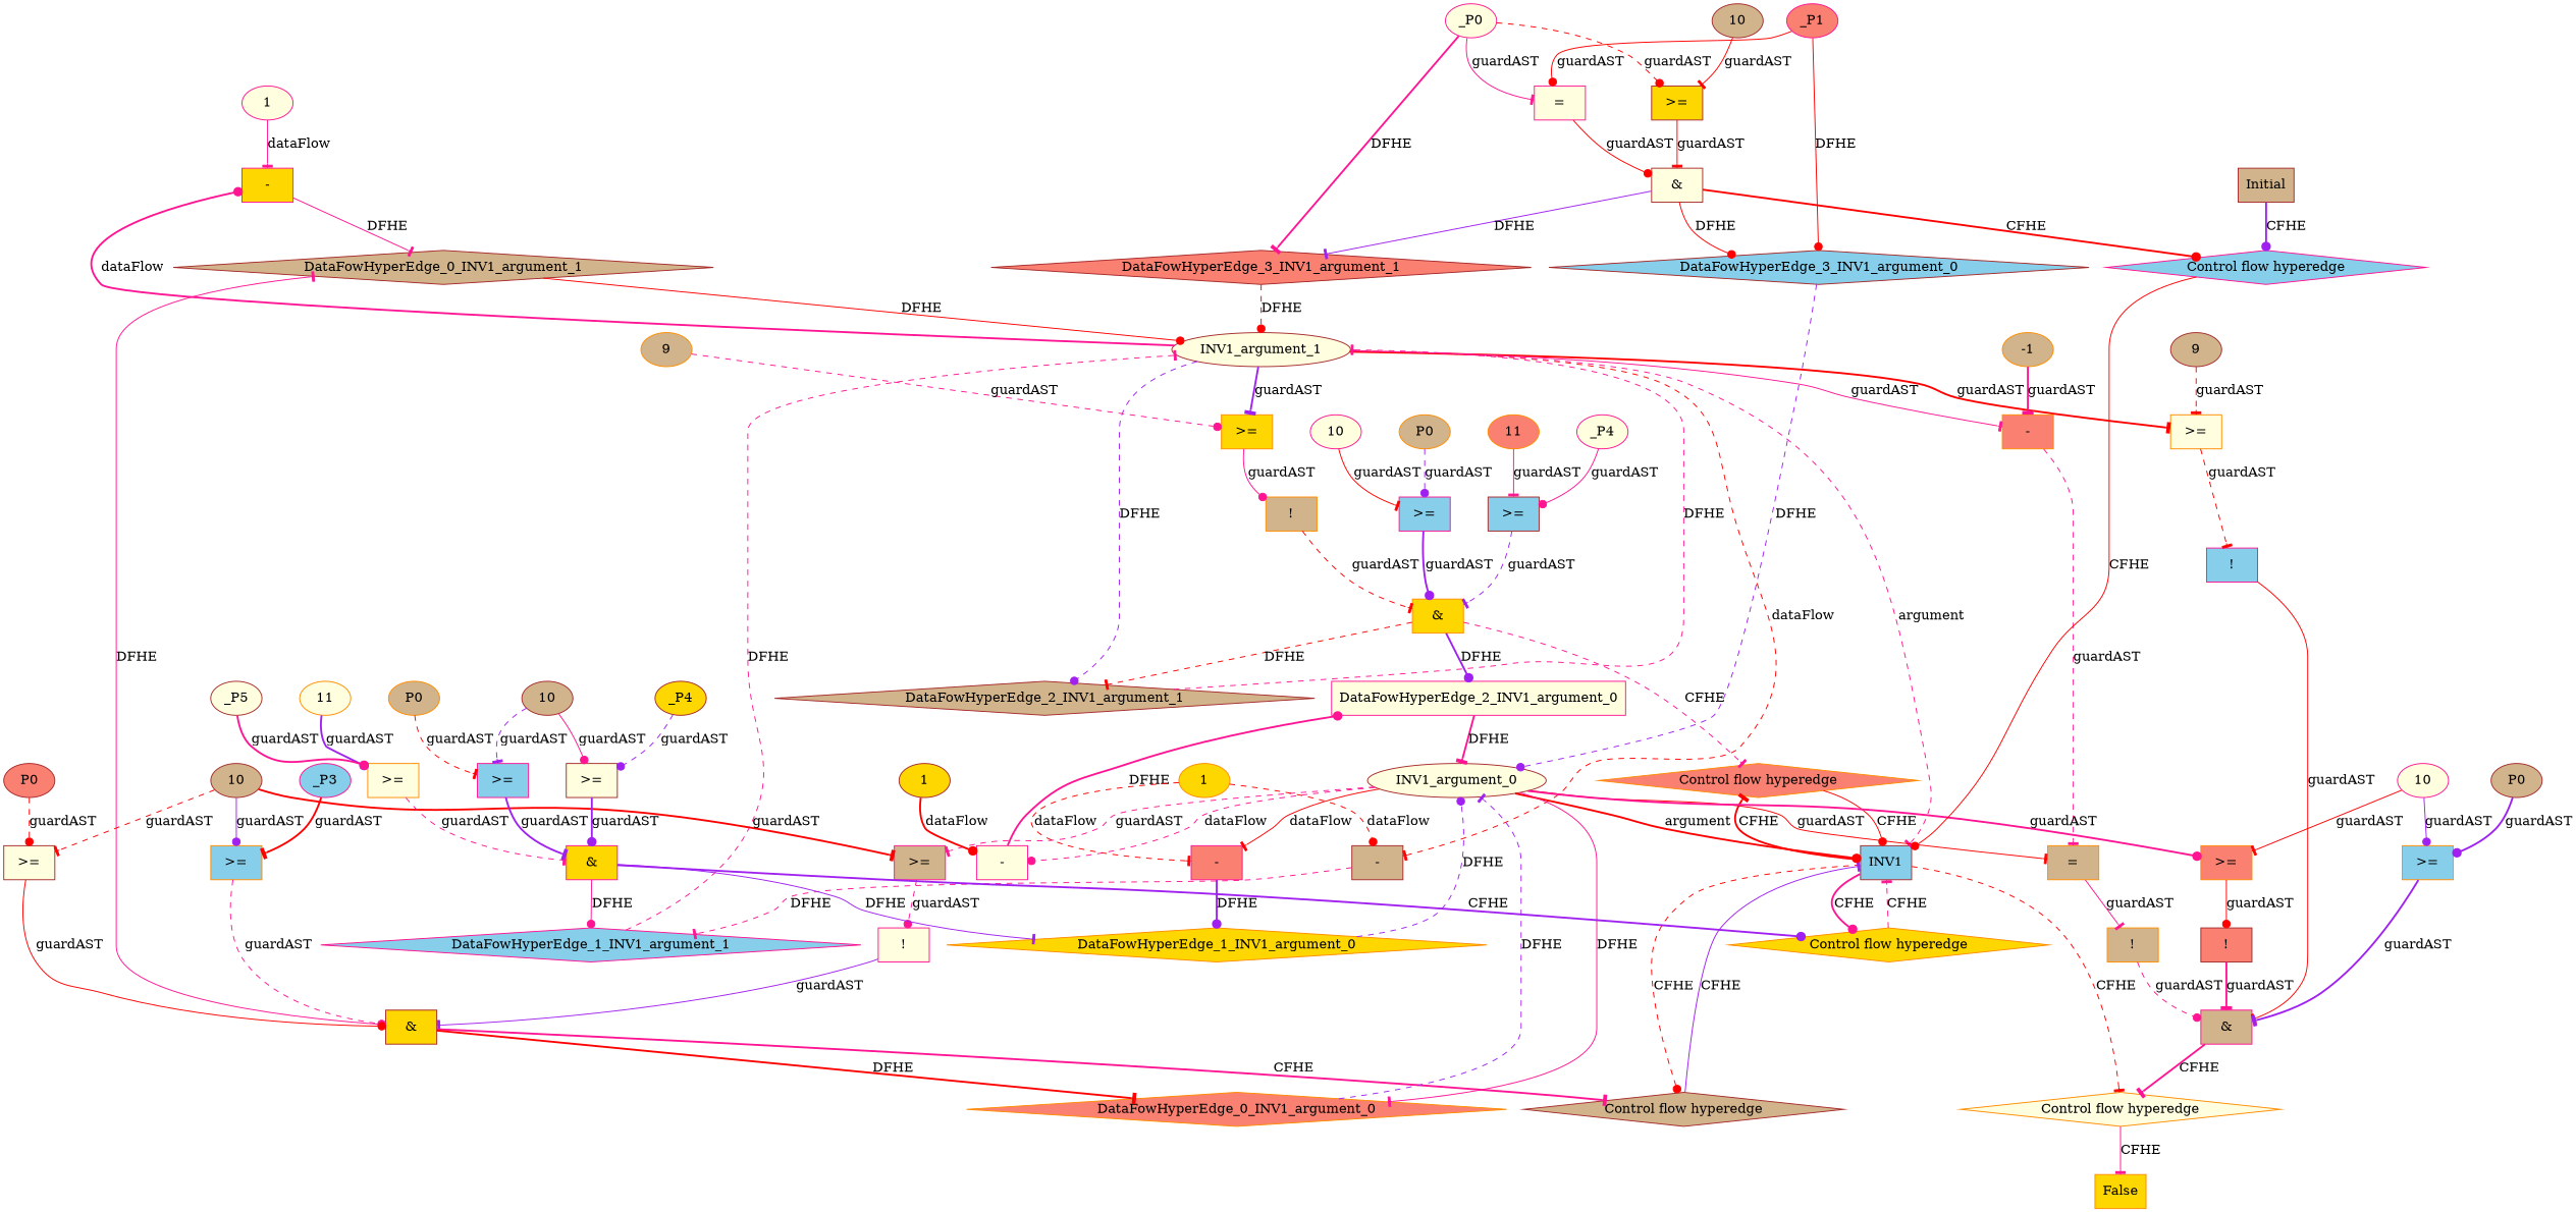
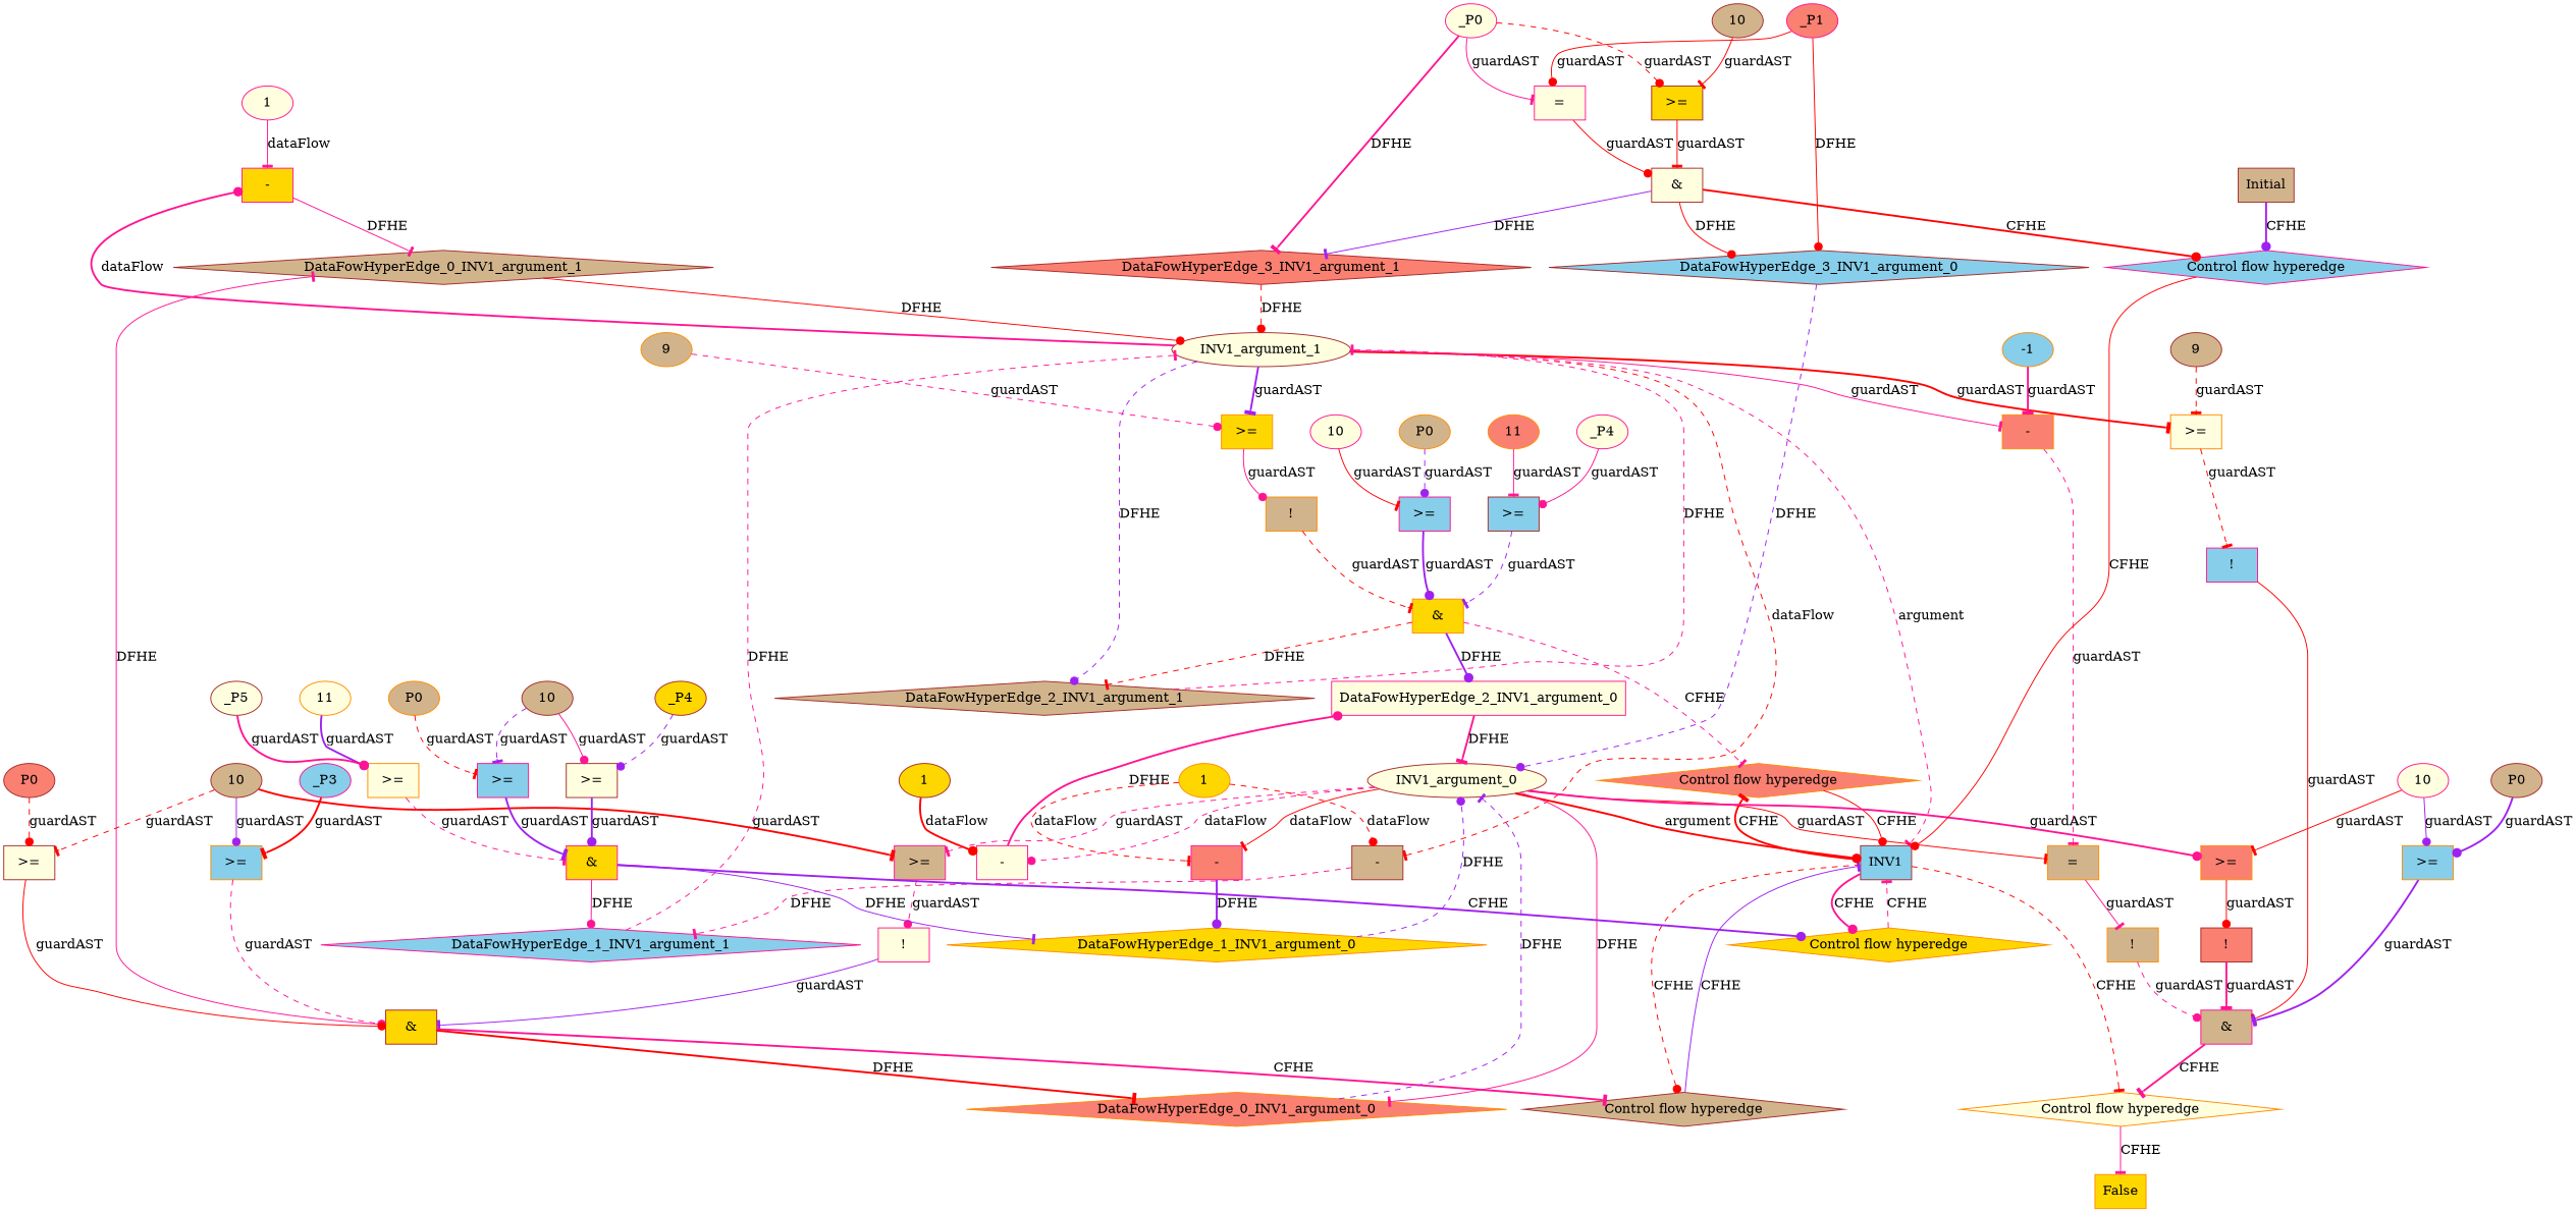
  digraph {
    node [color=brown fillcolor=tan shape=rect style=filled]
    edge [arrowhead=tee color=deeppink style=dashed]
    n1 [GNNNodeID=2 color=deeppink fillcolor=gold label="-" nodeName=xxxINV1___INV1_0xxxdataFlow_0_node_0]
    n2 [label=DataFowHyperEdge_0_INV1_argument_1 nodeName=DataFowHyperEdge_0_INV1_argument_1 shape=diamond]
    n3 [GNNNodeID=53 fillcolor=lightyellow label=INV1_argument_1 nodeName=argument1 shape=oval]
    n4 [GNNNodeID=3 color=deeppink fillcolor=lightyellow label=1 nodeName=xxxINV1___INV1_0xxxdataFlow_0_node_2 shape=""]
    n5 [GNNNodeID=13 label="-" nodeName=xxxINV1___INV1_1xxxdataFlow1_node_0]
    n6 [GNNNodeID=25 color=darkorange fillcolor=gold label=">=" nodeName=xxxINV1___INV1_2xxxguard_0_node_1]
    n7 [GNNNodeID=42 color=darkorange fillcolor=lightyellow label=">=" nodeName=xxxFALSE___INV1_4xxxguard1_node_1]
    n8 [GNNNodeID=48 color=darkorange fillcolor=salmon label="-" nodeName=xxxFALSE___INV1_4xxxguard3_node_3]
    n9 [GNNNodeID=50 fillcolor=skyblue label=INV1 nodeName=INV1]
    n10 [label=DataFowHyperEdge_2_INV1_argument_1 nodeName=DataFowHyperEdge_2_INV1_argument_1 shape=diamond]
    n11 [color=deeppink fillcolor=skyblue label=DataFowHyperEdge_1_INV1_argument_1 nodeName=DataFowHyperEdge_1_INV1_argument_1 shape=diamond]
    n12 [GNNNodeID=24 color=darkorange label="!" nodeName=xxxINV1___INV1_2xxxguard_0_node_0]
    n13 [GNNNodeID=41 color=deeppink fillcolor=skyblue label="!" nodeName=xxxFALSE___INV1_4xxxguard1_node_0]
    n14 [GNNNodeID=47 color=darkorange label="=" nodeName=xxxFALSE___INV1_4xxxguard3_node_1]
    n15 [hyperEdgeNodeID=0 label="Control flow hyperedge" nodeName=ControlFowHyperEdge_0 shape=diamond]
    n16 [color=darkorange fillcolor=gold hyperEdgeNodeID=1 label="Control flow hyperedge" nodeName=ControlFowHyperEdge_1 shape=diamond]
    n17 [color=darkorange fillcolor=salmon hyperEdgeNodeID=2 label="Control flow hyperedge" nodeName=ControlFowHyperEdge_2 shape=diamond]
    n18 [color=darkorange fillcolor=lightyellow hyperEdgeNodeID=4 label="Control flow hyperedge" nodeName=ControlFowHyperEdge_4 shape=diamond]
    n19 [GNNNodeID=4 color=deeppink fillcolor=lightyellow label="!" nodeName=xxxINV1___INV1_0xxxguard_0_node_0]
    n20 [andName=xxxINV1___INV1_0xxx_and fillcolor=gold label="&"]
    n21 [color=darkorange fillcolor=salmon label=DataFowHyperEdge_0_INV1_argument_0 nodeName=DataFowHyperEdge_0_INV1_argument_0 shape=diamond]
    n22 [GNNNodeID=5 color=deeppink label=">=" nodeName=xxxINV1___INV1_0xxxguard_0_node_1]
    n23 [GNNNodeID=6 label=10 nodeName=xxxINV1___INV1_0xxxguard_0_node_2 shape=""]
    n24 [GNNNodeID=7 color=darkorange fillcolor=skyblue label=">=" nodeName=xxxINV1___INV1_0xxxguard1_node_0]
    n25 [GNNNodeID=9 fillcolor=lightyellow label=">=" nodeName=xxxINV1___INV1_0xxxguard2_node_0]
    n26 [GNNNodeID=53 fillcolor=lightyellow label=INV1_argument_0 nodeName=argument0 shape=oval]
    n27 [GNNNodeID=11 color=deeppink fillcolor=salmon label="-" nodeName=xxxINV1___INV1_1xxxdataFlow_0_node_0]
    n28 [GNNNodeID=22 color=deeppink fillcolor=lightyellow label="-" nodeName=xxxINV1___INV1_2xxxdataFlow_0_node_0]
    n29 [GNNNodeID=39 color=darkorange fillcolor=salmon label=">=" nodeName=xxxFALSE___INV1_4xxxguard_0_node_1]
    n30 [color=darkorange fillcolor=gold label=DataFowHyperEdge_1_INV1_argument_0 nodeName=DataFowHyperEdge_1_INV1_argument_0 shape=diamond]
    n31 [color=deeppink fillcolor=lightyellow label=DataFowHyperEdge_2_INV1_argument_0 nodeName=DataFowHyperEdge_2_INV1_argument_0 shape=box]
    n32 [GNNNodeID=38 fillcolor=salmon label="!" nodeName=xxxFALSE___INV1_4xxxguard_0_node_0]
    n33 [GNNNodeID=46 color=darkorange label="!" nodeName=xxxFALSE___INV1_4xxxguard3_node_0]
    n34 [GNNNodeID=8 color=deeppink fillcolor=skyblue label=_P3 nodeName=xxxINV1___INV1_0xxxguard1_node_2 shape=""]
    n35 [GNNNodeID=10 fillcolor=salmon label=P0 nodeName=xxxINV1___INV1_0xxxguard2_node_2 shape=""]
    n36 [GNNNodeID=12 color=darkorange fillcolor=gold label=1 nodeName=xxxINV1___INV1_1xxxdataFlow_0_node_2 shape=""]
    n37 [GNNNodeID=14 color=darkorange fillcolor=lightyellow label=">=" nodeName=xxxINV1___INV1_1xxxguard_0_node_0]
    n38 [andName=xxxINV1___INV1_1xxx_and color=deeppink fillcolor=gold label="&"]
    n39 [GNNNodeID=15 color=darkorange fillcolor=lightyellow label=11 nodeName=xxxINV1___INV1_1xxxguard_0_node_1 shape=""]
    n40 [GNNNodeID=16 fillcolor=lightyellow label=_P5 nodeName=xxxINV1___INV1_1xxxguard_0_node_2 shape=""]
    n41 [GNNNodeID=17 fillcolor=lightyellow label=">=" nodeName=xxxINV1___INV1_1xxxguard1_node_0]
    n42 [GNNNodeID=18 label=10 nodeName=xxxINV1___INV1_1xxxguard1_node_1 shape=""]
    n43 [GNNNodeID=20 color=deeppink fillcolor=skyblue label=">=" nodeName=xxxINV1___INV1_1xxxguard2_node_0]
    n44 [GNNNodeID=19 fillcolor=gold label=_P4 nodeName=xxxINV1___INV1_1xxxguard1_node_2 shape=""]
    n45 [GNNNodeID=21 color=darkorange label=P0 nodeName=xxxINV1___INV1_1xxxguard2_node_2 shape=""]
    n46 [GNNNodeID=23 fillcolor=gold label=1 nodeName=xxxINV1___INV1_2xxxdataFlow_0_node_2 shape=""]
    n47 [andName=xxxINV1___INV1_2xxx_and color=darkorange fillcolor=gold label="&"]
    n48 [GNNNodeID=26 color=darkorange label=9 nodeName=xxxINV1___INV1_2xxxguard_0_node_2 shape=""]
    n49 [GNNNodeID=27 fillcolor=skyblue label=">=" nodeName=xxxINV1___INV1_2xxxguard1_node_0]
    n50 [GNNNodeID=28 color=darkorange fillcolor=salmon label=11 nodeName=xxxINV1___INV1_2xxxguard1_node_1 shape=""]
    n51 [GNNNodeID=29 color=deeppink fillcolor=lightyellow label=_P4 nodeName=xxxINV1___INV1_2xxxguard1_node_2 shape=""]
    n52 [GNNNodeID=30 color=deeppink fillcolor=skyblue label=">=" nodeName=xxxINV1___INV1_2xxxguard2_node_0]
    n53 [GNNNodeID=31 color=deeppink fillcolor=lightyellow label=10 nodeName=xxxINV1___INV1_2xxxguard2_node_1 shape=""]
    n54 [GNNNodeID=32 color=darkorange label=P0 nodeName=xxxINV1___INV1_2xxxguard2_node_2 shape=""]
    n55 [GNNNodeID=33 color=deeppink fillcolor=salmon label=_P1 nodeName=xxxINV1___Initial_3xxxdataFlow_0_node_0 shape=""]
    n56 [GNNNodeID=37 color=deeppink fillcolor=lightyellow label="=" nodeName=xxxINV1___Initial_3xxxguard1_node_0]
    n57 [fillcolor=skyblue label=DataFowHyperEdge_3_INV1_argument_0 nodeName=DataFowHyperEdge_3_INV1_argument_0 shape=diamond]
    n58 [andName=xxxINV1___Initial_3xxx_and fillcolor=lightyellow label="&"]
    n59 [GNNNodeID=34 color=deeppink fillcolor=lightyellow label=_P0 nodeName=xxxINV1___Initial_3xxxdataFlow1_node_0 shape=""]
    n60 [GNNNodeID=35 fillcolor=gold label=">=" nodeName=xxxINV1___Initial_3xxxguard_0_node_0]
    n61 [fillcolor=salmon label=DataFowHyperEdge_3_INV1_argument_1 nodeName=DataFowHyperEdge_3_INV1_argument_1 shape=diamond]
    n62 [color=deeppink fillcolor=skyblue hyperEdgeNodeID=3 label="Control flow hyperedge" nodeName=ControlFowHyperEdge_3 shape=diamond]
    n63 [GNNNodeID=36 label=10 nodeName=xxxINV1___Initial_3xxxguard_0_node_1 shape=""]
    n64 [andName=xxxFALSE___INV1_4xxx_and color=deeppink label="&"]
    n65 [GNNNodeID=40 color=deeppink fillcolor=lightyellow label=10 nodeName=xxxFALSE___INV1_4xxxguard_0_node_2 shape=""]
    n66 [GNNNodeID=44 color=darkorange fillcolor=skyblue label=">=" nodeName=xxxFALSE___INV1_4xxxguard2_node_0]
    n67 [GNNNodeID=43 label=9 nodeName=xxxFALSE___INV1_4xxxguard1_node_2 shape=""]
    n68 [GNNNodeID=45 label=P0 nodeName=xxxFALSE___INV1_4xxxguard2_node_2 shape=""]
-   n69 [GNNNodeID=49 color=darkorange label=-1 nodeName=xxxFALSE___INV1_4xxxguard3_node_5 shape=""]
+   n69 [GNNNodeID=49 color=darkorange fillcolor=skyblue label=-1 nodeName=xxxFALSE___INV1_4xxxguard3_node_5 shape=""]
    n70 [GNNNodeID=51 color=darkorange fillcolor=gold label=False nodeName=False]
    n71 [GNNNodeID=52 label=Initial nodeName=Initial]
    n1 -> n2 [label=DFHE style=solid]
    n2 -> n3 [arrowhead=dot color=red label=DFHE style=solid]
    n3 -> n1 [arrowhead=dot label=dataFlow style=bold]
    n3 -> n5 [color=red label=dataFlow]
    n3 -> n6 [color=purple label=guardAST style=bold]
    n3 -> n7 [color=red label=guardAST style=bold]
    n3 -> n8 [label=guardAST style=solid]
    n3 -> n9 [label=argument]
    n3 -> n10 [arrowhead=dot color=purple label=DFHE]
    n4 -> n1 [label=dataFlow style=solid]
    n5 -> n11 [label=DFHE]
    n6 -> n12 [arrowhead=dot label=guardAST style=solid]
    n7 -> n13 [color=red label=guardAST]
    n8 -> n14 [label=guardAST]
    n9 -> n15 [arrowhead=dot color=red label=CFHE]
    n9 -> n16 [arrowhead=dot label=CFHE style=bold]
    n9 -> n17 [color=red label=CFHE style=bold]
    n9 -> n18 [color=red label=CFHE]
    n10 -> n3 [label=DFHE]
    n11 -> n3 [label=DFHE]
    n12 -> n47 [color=red label=guardAST]
    n13 -> n64 [color=red label=guardAST style=solid]
    n14 -> n33 [label=guardAST style=solid]
    n15 -> n9 [color=purple label=CFHE style=solid]
    n16 -> n9 [label=CFHE]
    n17 -> n9 [arrowhead=dot color=red label=CFHE style=solid]
    n18 -> n70 [label=CFHE style=solid]
    n19 -> n20 [color=purple label=guardAST style=solid]
    n20 -> n2 [label=DFHE style=solid]
    n20 -> n15 [label=CFHE style=bold]
    n20 -> n21 [color=red label=DFHE style=bold]
    n21 -> n26 [color=purple label=DFHE]
    n22 -> n19 [arrowhead=dot label=guardAST]
    n23 -> n22 [color=red label=guardAST style=bold]
    n23 -> n24 [arrowhead=dot color=purple label=guardAST style=solid]
    n23 -> n25 [color=red label=guardAST]
    n24 -> n20 [arrowhead=dot label=guardAST]
    n25 -> n20 [arrowhead=dot color=red label=guardAST style=solid]
    n26 -> n9 [arrowhead=dot color=red label=argument style=bold]
    n26 -> n14 [color=red label=guardAST style=solid]
    n26 -> n21 [label=DFHE style=solid]
    n26 -> n22 [label=guardAST]
    n26 -> n27 [color=red label=dataFlow style=solid]
    n26 -> n28 [arrowhead=dot label=dataFlow]
    n26 -> n29 [arrowhead=dot label=guardAST style=bold]
    n27 -> n30 [arrowhead=dot color=purple label=DFHE style=bold]
    n28 -> n31 [arrowhead=dot label=DFHE style=bold]
    n29 -> n32 [arrowhead=dot color=red label=guardAST style=solid]
    n30 -> n26 [arrowhead=dot color=purple label=DFHE]
    n31 -> n26 [label=DFHE style=bold]
    n32 -> n64 [label=guardAST style=bold]
    n33 -> n64 [arrowhead=dot label=guardAST]
    n34 -> n24 [color=red label=guardAST style=bold]
    n35 -> n25 [arrowhead=dot color=red label=guardAST]
    n36 -> n5 [arrowhead=dot color=red label=dataFlow]
    n36 -> n27 [color=red label=dataFlow]
    n37 -> n38 [label=guardAST]
    n38 -> n11 [arrowhead=dot label=DFHE style=solid]
    n38 -> n16 [arrowhead=dot color=purple label=CFHE style=bold]
    n38 -> n30 [color=purple label=DFHE style=solid]
    n39 -> n37 [arrowhead=dot color=purple label=guardAST style=bold]
    n40 -> n37 [arrowhead=dot label=guardAST style=bold]
    n41 -> n38 [arrowhead=dot color=purple label=guardAST style=bold]
    n42 -> n41 [arrowhead=dot label=guardAST style=solid]
    n42 -> n43 [color=purple label=guardAST]
    n43 -> n38 [color=purple label=guardAST style=bold]
    n44 -> n41 [arrowhead=dot color=purple label=guardAST]
    n45 -> n43 [color=red label=guardAST]
    n46 -> n28 [arrowhead=dot color=red label=dataFlow style=bold]
    n47 -> n10 [color=red label=DFHE]
    n47 -> n17 [label=CFHE]
    n47 -> n31 [arrowhead=dot color=purple label=DFHE style=bold]
    n48 -> n6 [arrowhead=dot label=guardAST]
    n49 -> n47 [color=purple label=guardAST]
    n50 -> n49 [label=guardAST style=solid]
    n51 -> n49 [arrowhead=dot label=guardAST style=solid]
    n52 -> n47 [arrowhead=dot color=purple label=guardAST style=bold]
    n53 -> n52 [color=red label=guardAST style=solid]
    n54 -> n52 [arrowhead=dot color=purple label=guardAST]
    n55 -> n56 [arrowhead=dot color=red label=guardAST style=solid]
    n55 -> n57 [arrowhead=dot color=red label=DFHE style=solid]
    n56 -> n58 [arrowhead=dot color=red label=guardAST style=solid]
    n57 -> n26 [arrowhead=dot color=purple label=DFHE]
    n58 -> n57 [arrowhead=dot color=red label=DFHE style=solid]
    n58 -> n61 [color=purple label=DFHE style=solid]
    n58 -> n62 [arrowhead=dot color=red label=CFHE style=bold]
    n59 -> n56 [label=guardAST style=solid]
    n59 -> n60 [arrowhead=dot color=red label=guardAST]
    n59 -> n61 [label=DFHE style=bold]
    n60 -> n58 [color=red label=guardAST style=solid]
    n61 -> n3 [arrowhead=dot color=red label=DFHE]
    n62 -> n9 [arrowhead=dot color=red label=CFHE style=solid]
    n63 -> n60 [color=red label=guardAST style=solid]
    n64 -> n18 [label=CFHE style=bold]
    n65 -> n29 [color=red label=guardAST style=solid]
    n65 -> n66 [arrowhead=dot color=purple label=guardAST style=solid]
    n66 -> n64 [color=purple label=guardAST style=bold]
    n67 -> n7 [color=red label=guardAST]
    n68 -> n66 [arrowhead=dot color=purple label=guardAST style=bold]
    n69 -> n8 [label=guardAST style=bold]
    n71 -> n62 [arrowhead=dot color=purple label=CFHE style=bold]
  }
